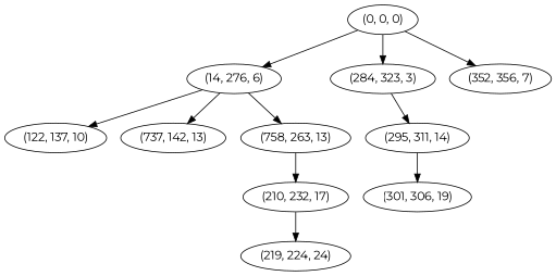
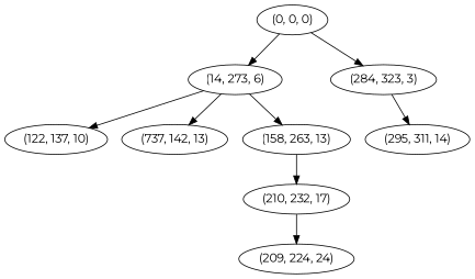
  digraph {
    fontname=Montserrat
    node [fontname=Montserrat]
    edge [fontname=Montserrat]
    "(0, 0, 0)"
-   "(14, 273, 6)" [label="(14, 276, 6)"]
+   "(14, 273, 6)"
    "(284, 323, 3)"
-   "(352, 356, 7)"
    n5 [label="(122, 137, 10)"]
    n6 [label="(737, 142, 13)"]
-   "(158, 263, 13)" [label="(758, 263, 13)"]
+   "(158, 263, 13)"
    "(295, 311, 14)"
    "(210, 232, 17)"
-   "(219, 224, 24)"
-   "(301, 306, 19)"
+   "(219, 224, 24)" [label="(209, 224, 24)"]
    "(0, 0, 0)" -> "(14, 273, 6)"
    "(0, 0, 0)" -> "(284, 323, 3)"
-   "(0, 0, 0)" -> "(352, 356, 7)"
    "(14, 273, 6)" -> n5
    "(14, 273, 6)" -> n6
    "(14, 273, 6)" -> "(158, 263, 13)"
    "(284, 323, 3)" -> "(295, 311, 14)"
    "(158, 263, 13)" -> "(210, 232, 17)"
-   "(295, 311, 14)" -> "(301, 306, 19)"
    "(210, 232, 17)" -> "(219, 224, 24)"
  }
